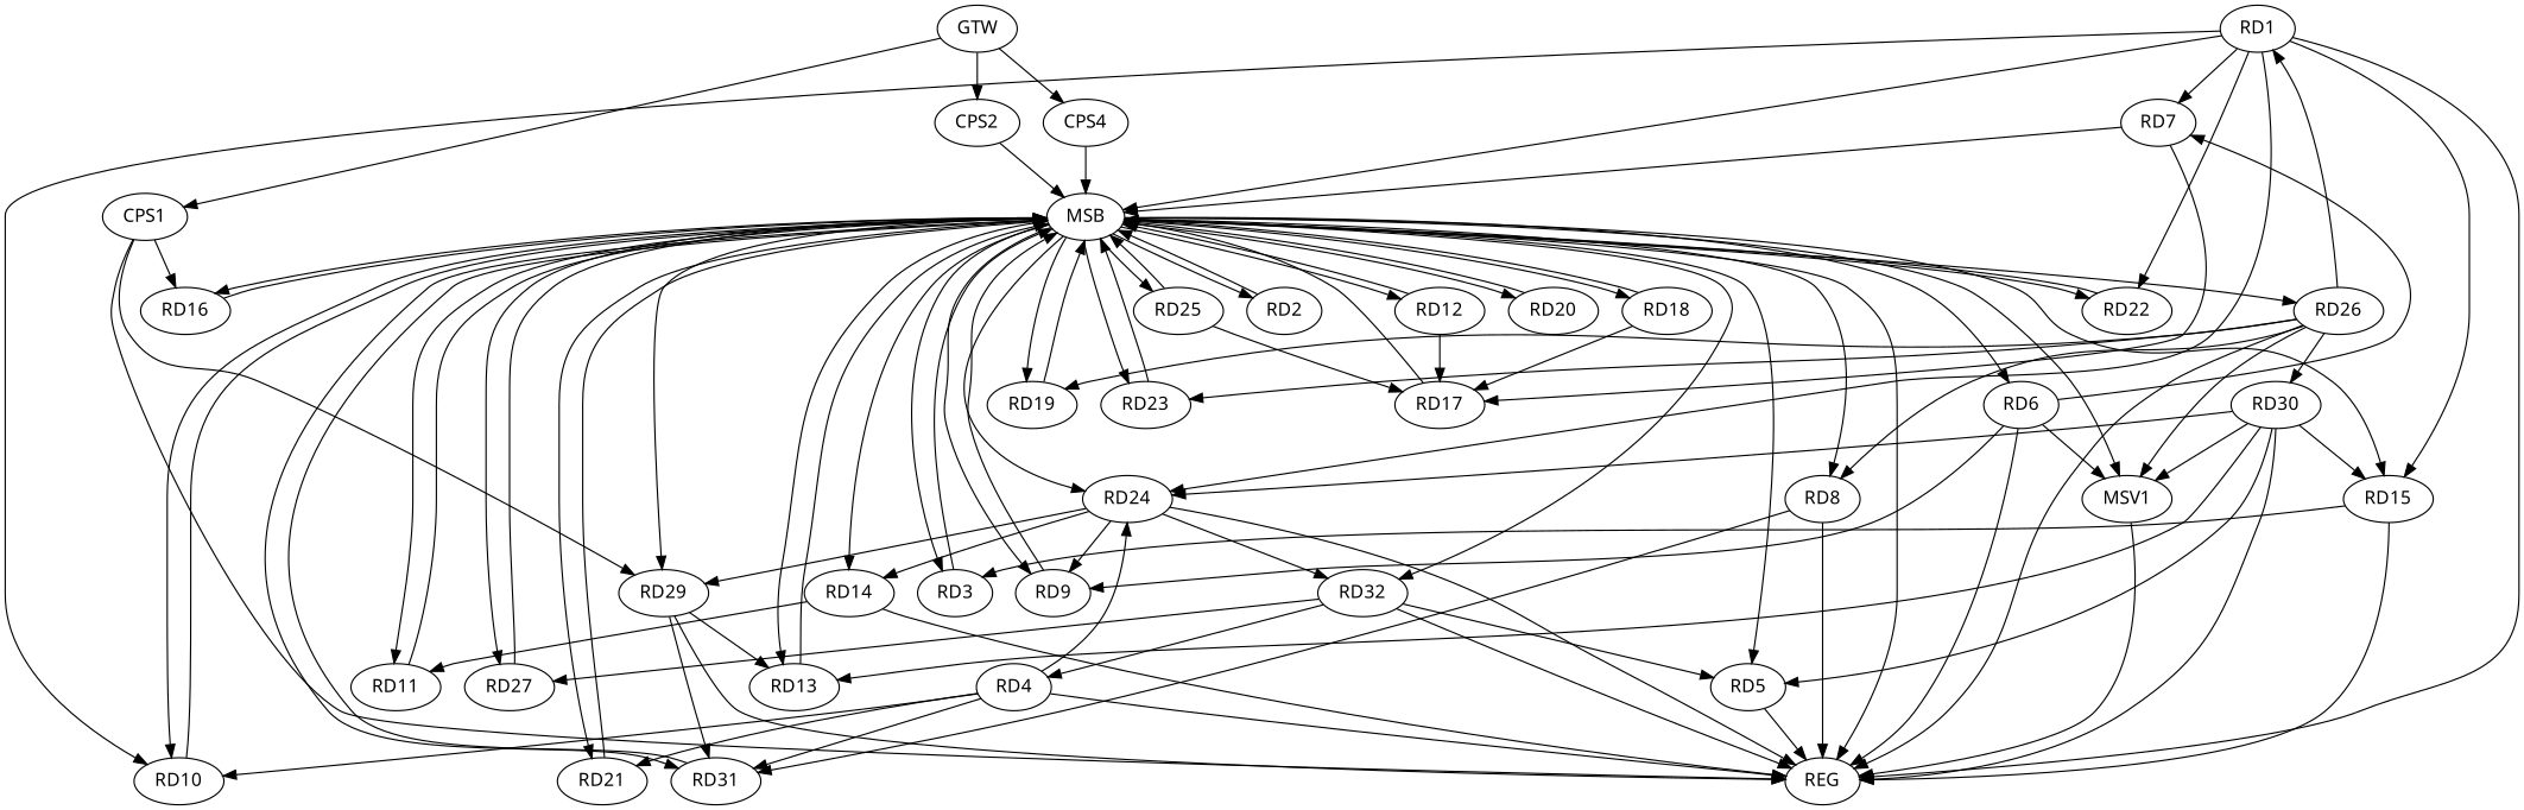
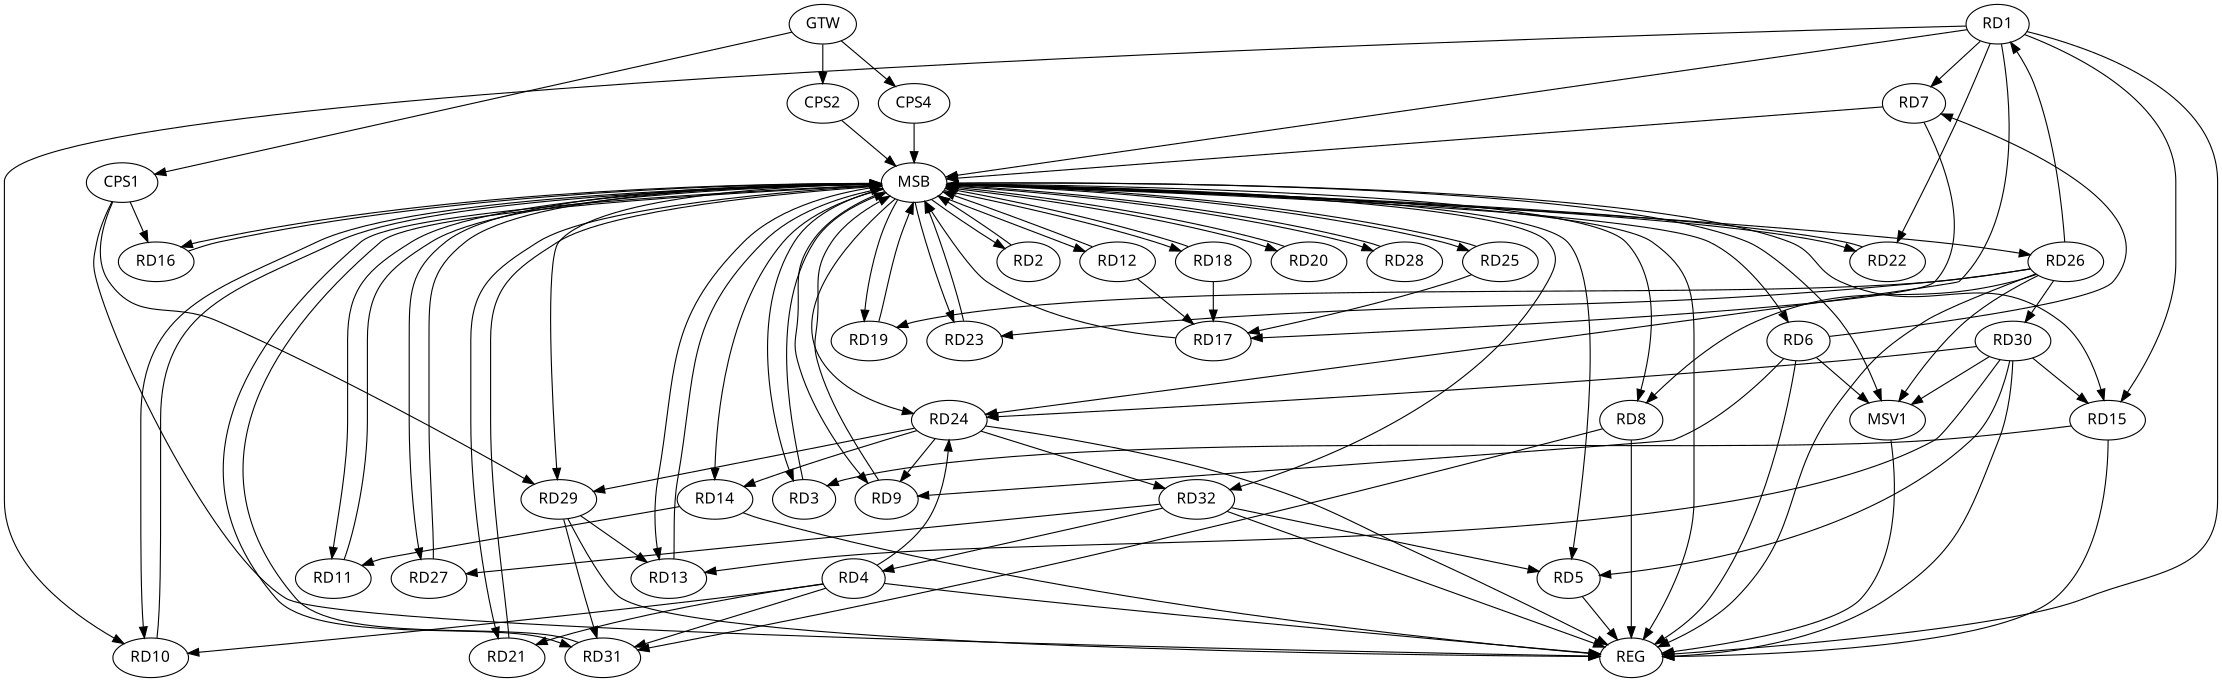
  strict digraph {
    fontname="Noto Sans"
    node [fontname="Noto Sans"]
    edge [fontname="Noto Sans"]
    n1 [label=RD1]
    n2 [label=RD7]
    n3 [label=RD10]
    n4 [label=RD15]
    n5 [label=RD22]
    n6 [label=RD24]
    n7 [label=REG]
    n8 [label=MSB]
    n9 [label=RD17]
    n10 [label=RD3]
    n11 [label=RD9]
    n12 [label=RD14]
    n13 [label=RD29]
    n14 [label=RD32]
    n15 [label=RD2]
    n16 [label=RD21]
    n17 [label=RD31]
    n18 [label=RD5]
    n19 [label=RD6]
    n20 [label=MSV1]
    n21 [label=RD8]
    n22 [label=RD11]
    n23 [label=RD12]
    n24 [label=RD13]
    n25 [label=RD16]
    n26 [label=RD18]
    n27 [label=RD19]
    n28 [label=RD20]
    n29 [label=RD23]
    n30 [label=RD25]
    n31 [label=RD26]
    n32 [label=RD27]
+   n33 [label=RD28]
    n34 [label=RD4]
    n35 [label=RD30]
    n36 [label=CPS1]
    n37 [label=CPS2]
    n38 [label=CPS4]
    n39 [label=GTW]
    n1 -> n2
    n1 -> n3
    n1 -> n4
    n1 -> n5
    n1 -> n6
    n1 -> n7
    n1 -> n8
    n2 -> n8
    n2 -> n9
    n3 -> n8
    n4 -> n7
    n4 -> n10
    n5 -> n8
    n6 -> n7
    n6 -> n11
    n6 -> n12
    n6 -> n13
    n6 -> n14
    n8 -> n3
    n8 -> n4
    n8 -> n5
    n8 -> n6
    n8 -> n7
    n8 -> n10
    n8 -> n11
    n8 -> n12
    n8 -> n13
    n8 -> n14
    n8 -> n15
    n8 -> n16
    n8 -> n17
    n8 -> n18
    n8 -> n19
    n8 -> n20
    n8 -> n21
    n8 -> n22
    n8 -> n23
    n8 -> n24
    n8 -> n25
    n8 -> n26
    n8 -> n27
    n8 -> n28
    n8 -> n29
    n8 -> n30
    n8 -> n31
    n8 -> n32
+   n8 -> n33
    n9 -> n8
    n10 -> n8
    n11 -> n8
    n12 -> n7
    n12 -> n22
    n13 -> n7
    n13 -> n17
    n13 -> n24
    n14 -> n7
    n14 -> n18
    n14 -> n32
    n14 -> n34
    n15 -> n8
    n16 -> n8
    n17 -> n8
    n18 -> n7
    n19 -> n2
    n19 -> n7
    n19 -> n11
    n19 -> n20
    n20 -> n7
    n21 -> n7
    n21 -> n17
    n22 -> n8
    n23 -> n8
    n23 -> n9
    n24 -> n8
    n25 -> n8
    n26 -> n8
    n26 -> n9
    n27 -> n8
    n28 -> n8
    n29 -> n8
    n30 -> n8
    n30 -> n9
    n31 -> n1
    n31 -> n7
    n31 -> n20
    n31 -> n21
    n31 -> n27
    n31 -> n29
    n31 -> n35
    n32 -> n8
+   n33 -> n8
    n34 -> n3
    n34 -> n6
    n34 -> n7
    n34 -> n16
    n34 -> n17
    n35 -> n4
    n35 -> n6
    n35 -> n7
    n35 -> n18
    n35 -> n20
    n35 -> n24
    n36 -> n7
    n36 -> n13
    n36 -> n25
    n37 -> n8
    n38 -> n8
    n39 -> n36
    n39 -> n37
    n39 -> n38
  }
